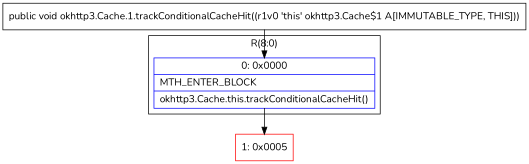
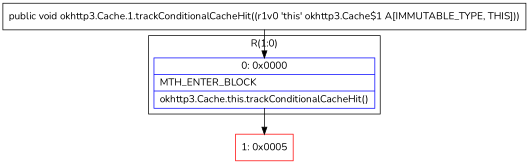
  digraph {
    fontname=Nunito
    node [shape=record fontname=Nunito]
    edge [fontname=Nunito]
    n1 [color=blue label="{0\:\ 0x0000|MTH_ENTER_BLOCK\l|okhttp3.Cache.this.trackConditionalCacheHit()\l}"]
    n2 [color=red label="{1\:\ 0x0005}"]
    n3 [label="{public void okhttp3.Cache.1.trackConditionalCacheHit((r1v0 'this' okhttp3.Cache$1 A[IMMUTABLE_TYPE, THIS])) }"]
    subgraph cluster_1 {
-     label="R(8:0)"
+     label="R(1:0)"
      n1
    }
    n1 -> n2
    n3 -> n1
  }
